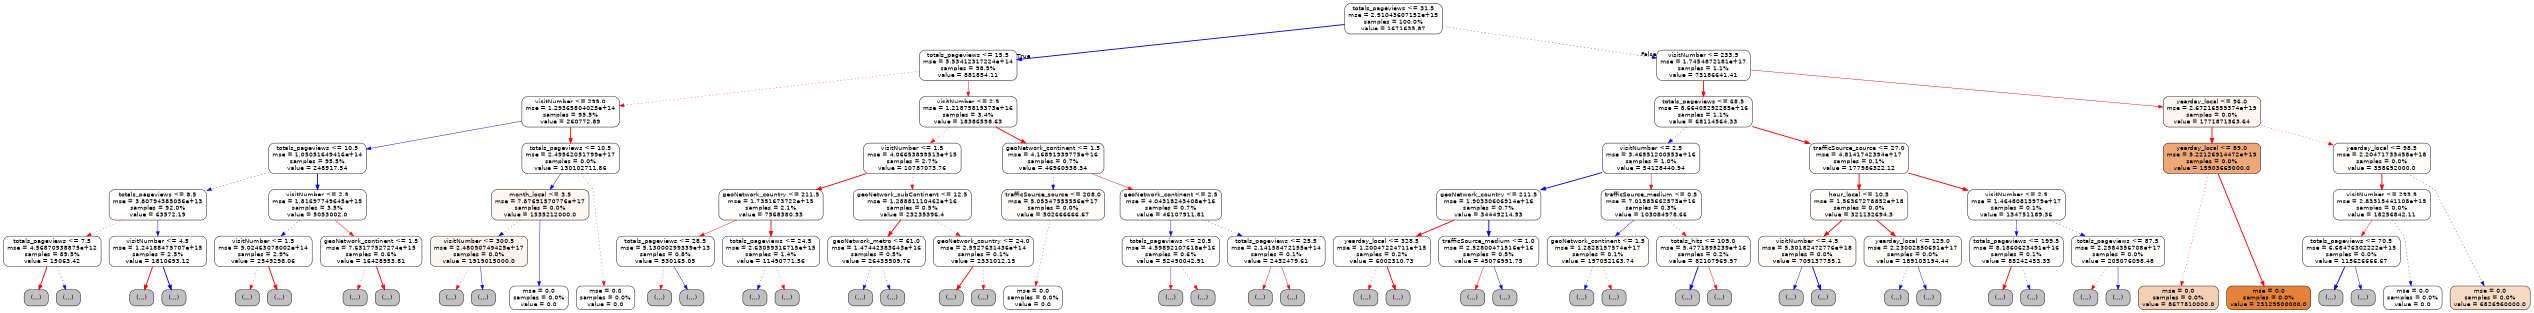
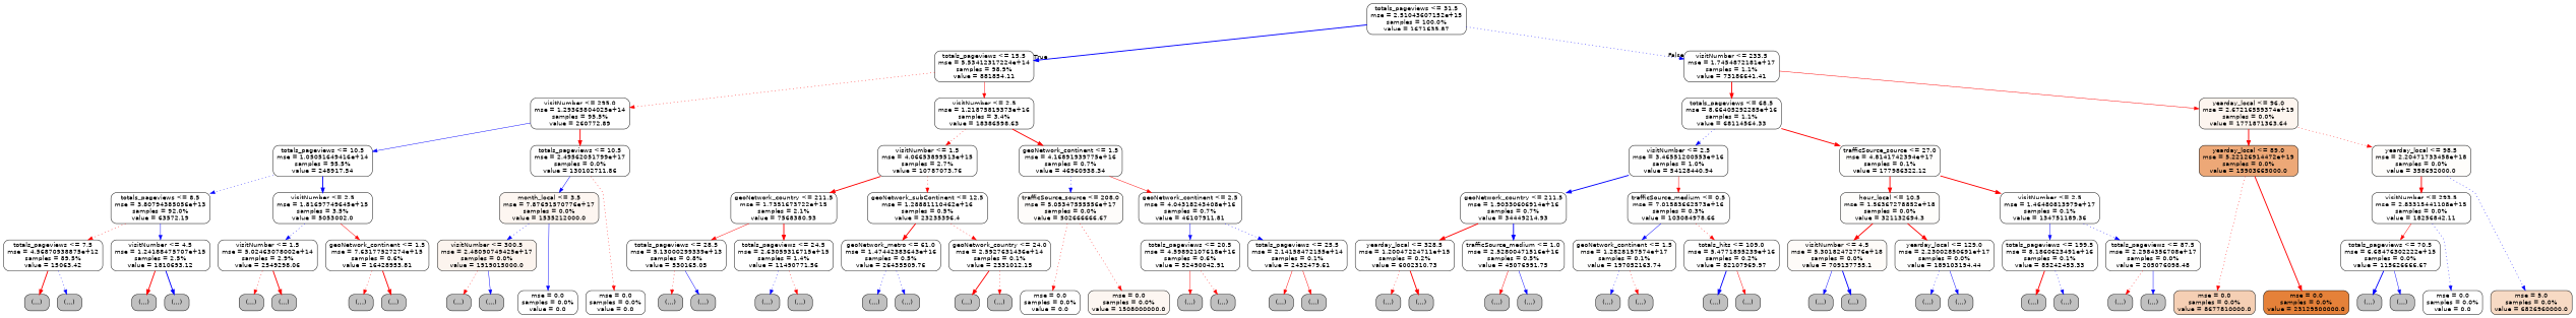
  digraph {
    ranksep=equally
    splines=polyline
    node [color=black fillcolor="#C0C0C0" fontname=helvetica shape=box style="filled, rounded"]
    edge [color=red fontname=helvetica style=dotted]
    n1 [fillcolor="#e5813900" label="totals_pageviews <= 31.5\nmse = 2.51043607152e+15\nsamples = 100.0%\nvalue = 1671635.87"]
    n2 [fillcolor="#e5813900" label="totals_pageviews <= 15.5\nmse = 5.53412317224e+14\nsamples = 98.9%\nvalue = 881854.11"]
    n3 [fillcolor="#e5813901" label="visitNumber <= 233.5\nmse = 1.7454872181e+17\nsamples = 1.1%\nvalue = 73186641.41"]
    n4 [fillcolor="#e5813900" label="visitNumber <= 295.0\nmse = 1.29365804025e+14\nsamples = 95.5%\nvalue = 260772.89"]
    n5 [fillcolor="#e5813900" label="visitNumber <= 2.5\nmse = 1.21875819373e+16\nsamples = 3.4%\nvalue = 18386598.63"]
    n6 [fillcolor="#e5813901" label="totals_pageviews <= 68.5\nmse = 8.66405292285e+16\nsamples = 1.1%\nvalue = 68114564.33"]
    n7 [fillcolor="#e5813914" label="yearday_local <= 96.0\nmse = 2.67216559374e+19\nsamples = 0.0%\nvalue = 1771871363.64"]
    n8 [fillcolor="#e5813900" label="totals_pageviews <= 10.5\nmse = 1.05051649416e+14\nsamples = 95.5%\nvalue = 248917.54"]
    n9 [fillcolor="#e5813901" label="totals_pageviews <= 10.5\nmse = 2.49562051799e+17\nsamples = 0.0%\nvalue = 130102711.86"]
    n10 [fillcolor="#e5813900" label="visitNumber <= 1.5\nmse = 4.06653899513e+15\nsamples = 2.7%\nvalue = 10787073.76"]
    n11 [fillcolor="#e5813901" label="geoNetwork_continent <= 1.5\nmse = 4.16891939775e+16\nsamples = 0.7%\nvalue = 46960938.34"]
    n12 [fillcolor="#e5813901" label="visitNumber <= 2.5\nmse = 3.46551200553e+16\nsamples = 1.0%\nvalue = 54128440.94"]
    n13 [fillcolor="#e5813902" label="trafficSource_source <= 27.0\nmse = 4.8141742394e+17\nsamples = 0.1%\nvalue = 177986322.12"]
    n14 [fillcolor="#e58139af" label="yearday_local <= 89.0\nmse = 5.22126914472e+19\nsamples = 0.0%\nvalue = 15903665000.0"]
    n15 [fillcolor="#e5813904" label="yearday_local <= 98.5\nmse = 2.20471733458e+18\nsamples = 0.0%\nvalue = 358692000.0"]
    n16 [fillcolor="#e5813900" label="totals_pageviews <= 8.5\nmse = 3.80794385056e+13\nsamples = 92.0%\nvalue = 63572.19"]
    n17 [fillcolor="#e5813900" label="visitNumber <= 2.5\nmse = 1.81697749645e+15\nsamples = 3.5%\nvalue = 5053002.0"]
    n18 [fillcolor="#e5813911" label="month_local <= 3.5\nmse = 7.87691570776e+17\nsamples = 0.0%\nvalue = 1535212000.0"]
    n19 [fillcolor="#e5813900" label="geoNetwork_country <= 211.5\nmse = 1.7351673722e+15\nsamples = 2.1%\nvalue = 7568380.93"]
    n20 [fillcolor="#e5813900" label="geoNetwork_subContinent <= 12.5\nmse = 1.28881110462e+16\nsamples = 0.5%\nvalue = 23235396.4"]
    n21 [fillcolor="#e5813906" label="trafficSource_source <= 208.0\nmse = 5.05347555556e+17\nsamples = 0.0%\nvalue = 502666666.67"]
    n22 [fillcolor="#e5813901" label="geoNetwork_continent <= 2.5\nmse = 4.04318243408e+16\nsamples = 0.7%\nvalue = 46107911.81"]
    n23 [fillcolor="#e5813900" label="geoNetwork_country <= 211.5\nmse = 1.90330606914e+16\nsamples = 0.7%\nvalue = 34449214.93"]
    n24 [fillcolor="#e5813901" label="trafficSource_medium <= 0.5\nmse = 7.01583662573e+16\nsamples = 0.3%\nvalue = 103084978.66"]
    n25 [fillcolor="#e5813904" label="hour_local <= 10.5\nmse = 1.56367278852e+18\nsamples = 0.0%\nvalue = 321132694.3"]
    n26 [fillcolor="#e5813901" label="visitNumber <= 2.5\nmse = 1.46480813979e+17\nsamples = 0.1%\nvalue = 134751189.36"]
    n27 [fillcolor="#e5813900" label="visitNumber <= 293.5\nmse = 2.83315441108e+15\nsamples = 0.0%\nvalue = 18256842.11"]
    n28 [fillcolor="#e5813900" label="totals_pageviews <= 7.5\nmse = 4.56870938875e+12\nsamples = 89.5%\nvalue = 15063.42"]
    n29 [fillcolor="#e5813900" label="visitNumber <= 4.5\nmse = 1.24188475707e+15\nsamples = 2.5%\nvalue = 1810693.12"]
    n30 [fillcolor="#e5813900" label="visitNumber <= 1.5\nmse = 5.02463078002e+14\nsamples = 2.9%\nvalue = 2549298.06"]
    n31 [fillcolor="#e5813900" label="geoNetwork_continent <= 1.5\nmse = 7.63177527274e+15\nsamples = 0.6%\nvalue = 16428953.81"]
    n32 [fillcolor="#e5813915" label="visitNumber <= 300.5\nmse = 2.48090749425e+17\nsamples = 0.0%\nvalue = 1919015000.0"]
    n33 [fillcolor="#e5813900" label="totals_pageviews <= 28.5\nmse = 5.13000299339e+13\nsamples = 0.8%\nvalue = 530165.05"]
    n34 [fillcolor="#e5813900" label="totals_pageviews <= 24.5\nmse = 2.63059316715e+15\nsamples = 1.4%\nvalue = 11490771.56"]
    n35 [fillcolor="#e5813900" label="geoNetwork_metro <= 61.0\nmse = 1.47442383643e+16\nsamples = 0.5%\nvalue = 26435509.76"]
    n36 [fillcolor="#e5813900" label="geoNetwork_country <= 24.0\nmse = 2.5927631436e+14\nsamples = 0.1%\nvalue = 2331012.15"]
    n37 [fillcolor="#e5813901" label="totals_pageviews <= 20.5\nmse = 4.59892107618e+16\nsamples = 0.6%\nvalue = 52490042.91"]
    n38 [fillcolor="#e5813900" label="totals_pageviews <= 25.5\nmse = 2.14158472155e+14\nsamples = 0.1%\nvalue = 2432479.61"]
    n39 [fillcolor="#e5813900" label="yearday_local <= 328.5\nmse = 1.20047224711e+15\nsamples = 0.2%\nvalue = 6002310.73"]
    n40 [fillcolor="#e5813900" label="trafficSource_medium <= 1.0\nmse = 2.52800471516e+16\nsamples = 0.5%\nvalue = 45076991.75"]
    n41 [fillcolor="#e5813902" label="geoNetwork_continent <= 1.5\nmse = 1.2828157574e+17\nsamples = 0.1%\nvalue = 197052163.74"]
    n42 [fillcolor="#e5813901" label="totals_hits <= 109.0\nmse = 5.4771895239e+16\nsamples = 0.2%\nvalue = 82107969.97"]
    n43 [fillcolor="#e5813908" label="visitNumber <= 4.5\nmse = 5.30182472776e+18\nsamples = 0.0%\nvalue = 709137755.1"]
    n44 [fillcolor="#e5813902" label="yearday_local <= 129.0\nmse = 2.23002850691e+17\nsamples = 0.0%\nvalue = 189103194.44"]
    n45 [fillcolor="#e5813901" label="totals_pageviews <= 199.5\nmse = 8.1860623491e+16\nsamples = 0.1%\nvalue = 85242453.33"]
    n46 [fillcolor="#e5813902" label="totals_pageviews <= 87.5\nmse = 2.2984356708e+17\nsamples = 0.0%\nvalue = 205076098.48"]
    n47 [fillcolor="#e5813901" label="totals_pageviews <= 70.5\nmse = 6.68476302222e+15\nsamples = 0.0%\nvalue = 115626666.67"]
    n48 [label="(...)"]
    n49 [label="(...)"]
    n50 [label="(...)"]
    n51 [label="(...)"]
    n52 [label="(...)"]
    n53 [label="(...)"]
    n54 [label="(...)"]
    n55 [label="(...)"]
    n56 [fillcolor="#e5813900" label="mse = 0.0\nsamples = 0.0%\nvalue = 0.0"]
    n57 [fillcolor="#e5813900" label="mse = 0.0\nsamples = 0.0%\nvalue = 0.0"]
    n58 [label="(...)"]
    n59 [label="(...)"]
    n60 [label="(...)"]
    n61 [label="(...)"]
    n62 [label="(...)"]
    n63 [label="(...)"]
    n64 [label="(...)"]
    n65 [label="(...)"]
    n66 [label="(...)"]
    n67 [label="(...)"]
    n68 [fillcolor="#e5813900" label="mse = 0.0\nsamples = 0.0%\nvalue = 0.0"]
+   n69 [fillcolor="#e5813911" label="mse = 0.0\nsamples = 0.0%\nvalue = 1508000000.0"]
    n70 [label="(...)"]
    n71 [label="(...)"]
    n72 [label="(...)"]
    n73 [label="(...)"]
    n74 [label="(...)"]
    n75 [label="(...)"]
    n76 [label="(...)"]
    n77 [label="(...)"]
    n78 [label="(...)"]
    n79 [label="(...)"]
    n80 [label="(...)"]
    n81 [label="(...)"]
    n82 [label="(...)"]
    n83 [label="(...)"]
    n84 [label="(...)"]
    n85 [label="(...)"]
    n86 [label="(...)"]
    n87 [label="(...)"]
    n88 [label="(...)"]
    n89 [label="(...)"]
    n90 [fillcolor="#e5813960" label="mse = 0.0\nsamples = 0.0%\nvalue = 8677810000.0"]
    n91 [fillcolor="#e58139ff" label="mse = 0.0\nsamples = 0.0%\nvalue = 23129500000.0"]
-   n92 [fillcolor="#e581394b" label="mse = 0.0\nsamples = 0.0%\nvalue = 6826960000.0"]
+   n92 [fillcolor="#e581394b" label="mse = 5.0\nsamples = 0.0%\nvalue = 6826960000.0"]
    n93 [fillcolor="#e5813900" label="mse = 0.0\nsamples = 0.0%\nvalue = 0.0"]
    n94 [label="(...)"]
    n95 [label="(...)"]
    subgraph sub_1 {
      rank=same
      n1
    }
    subgraph sub_2 {
      rank=same
      n2
      n3
    }
    subgraph sub_3 {
      rank=same
      n4
      n5
      n6
      n7
    }
    subgraph sub_4 {
      rank=same
      n8
      n9
      n10
      n11
      n12
      n13
      n14
      n15
    }
    subgraph sub_5 {
      rank=same
      n16
      n17
      n18
      n19
      n20
      n21
      n22
      n23
      n24
      n25
      n26
      n27
    }
    subgraph sub_6 {
      rank=same
      n28
      n29
      n30
      n31
      n32
      n33
      n34
      n35
      n36
      n37
      n38
      n39
      n40
      n41
      n42
      n43
      n44
      n45
      n46
      n47
    }
    subgraph sub_7 {
      rank=same
      n48
      n49
      n50
      n51
      n52
      n53
      n54
      n55
      n56
      n57
      n58
      n59
      n60
      n61
      n62
      n63
      n64
      n65
      n66
      n67
      n68
+     n69
      n70
      n71
      n72
      n73
      n74
      n75
      n76
      n77
      n78
      n79
      n80
      n81
      n82
      n83
      n84
      n85
      n86
      n87
      n88
      n89
      n90
      n91
      n92
      n93
      n94
      n95
    }
    n1 -> n2 [color=blue headlabel=True labelangle=45 labeldistance=2.5 style=bold]
    n1 -> n3 [color=blue headlabel=False labelangle=-45 labeldistance=2.5]
    n2 -> n4
    n2 -> n5 [style=solid]
    n3 -> n6 [style=bold]
    n3 -> n7 [style=solid]
    n4 -> n8 [color=blue style=solid]
    n4 -> n9 [style=bold]
    n5 -> n10
    n5 -> n11 [style=bold]
    n6 -> n12 [color=blue]
    n6 -> n13 [style=bold]
    n7 -> n14 [style=bold]
    n7 -> n15
    n8 -> n16 [color=blue]
    n8 -> n17 [color=blue style=bold]
    n9 -> n18 [color=blue style=solid]
    n9 -> n56
    n10 -> n19 [style=bold]
    n10 -> n20
    n11 -> n21 [color=blue]
    n11 -> n22 [style=solid]
    n12 -> n23 [color=blue style=bold]
    n12 -> n24 [style=solid]
    n13 -> n25 [style=bold]
    n13 -> n26 [style=bold]
    n14 -> n90
    n14 -> n91 [style=bold]
    n15 -> n27 [style=bold]
    n15 -> n92 [color=blue]
    n16 -> n28
    n16 -> n29 [color=blue style=solid]
    n17 -> n30 [color=blue]
    n17 -> n31 [style=solid]
    n18 -> n32 [color=blue]
    n18 -> n57 [color=blue style=solid]
    n19 -> n33 [style=solid]
    n19 -> n34 [style=bold]
    n20 -> n35 [style=bold]
    n20 -> n36
    n21 -> n68
+   n21 -> n69
    n22 -> n37 [color=blue style=solid]
    n22 -> n38 [color=blue]
    n23 -> n39 [style=bold]
    n23 -> n40 [color=blue style=bold]
    n24 -> n41 [color=blue style=solid]
    n24 -> n42
    n25 -> n43 [style=bold]
    n25 -> n44 [style=bold]
    n26 -> n45 [color=blue style=solid]
    n26 -> n46 [color=blue]
    n27 -> n47 [style=solid]
    n27 -> n93 [color=blue]
    n28 -> n48 [style=bold]
    n28 -> n49 [color=blue]
    n29 -> n50 [style=bold]
    n29 -> n51 [color=blue style=bold]
    n30 -> n52
    n30 -> n53 [style=bold]
    n31 -> n54
    n31 -> n55 [style=bold]
    n32 -> n58
    n32 -> n59 [color=blue style=solid]
    n33 -> n60
    n33 -> n61 [color=blue style=solid]
    n34 -> n62 [color=blue]
    n34 -> n63
    n35 -> n64 [color=blue]
    n35 -> n65 [color=blue]
    n36 -> n66 [style=bold]
    n36 -> n67
    n37 -> n70 [style=solid]
    n37 -> n71
    n38 -> n72 [style=solid]
    n38 -> n73 [style=solid]
    n39 -> n74
    n39 -> n75 [style=bold]
    n40 -> n76 [style=solid]
    n40 -> n77 [color=blue style=solid]
    n41 -> n78 [color=blue]
    n41 -> n79
    n42 -> n80 [color=blue style=bold]
    n42 -> n81 [style=solid]
    n43 -> n82 [color=blue style=solid]
    n43 -> n83 [color=blue style=bold]
    n44 -> n84 [color=blue]
    n44 -> n85 [color=blue style=solid]
    n45 -> n86 [style=bold]
    n45 -> n87 [color=blue]
    n46 -> n88
    n46 -> n89 [color=blue style=solid]
    n47 -> n94 [color=blue style=bold]
    n47 -> n95 [color=blue style=solid]
  }
